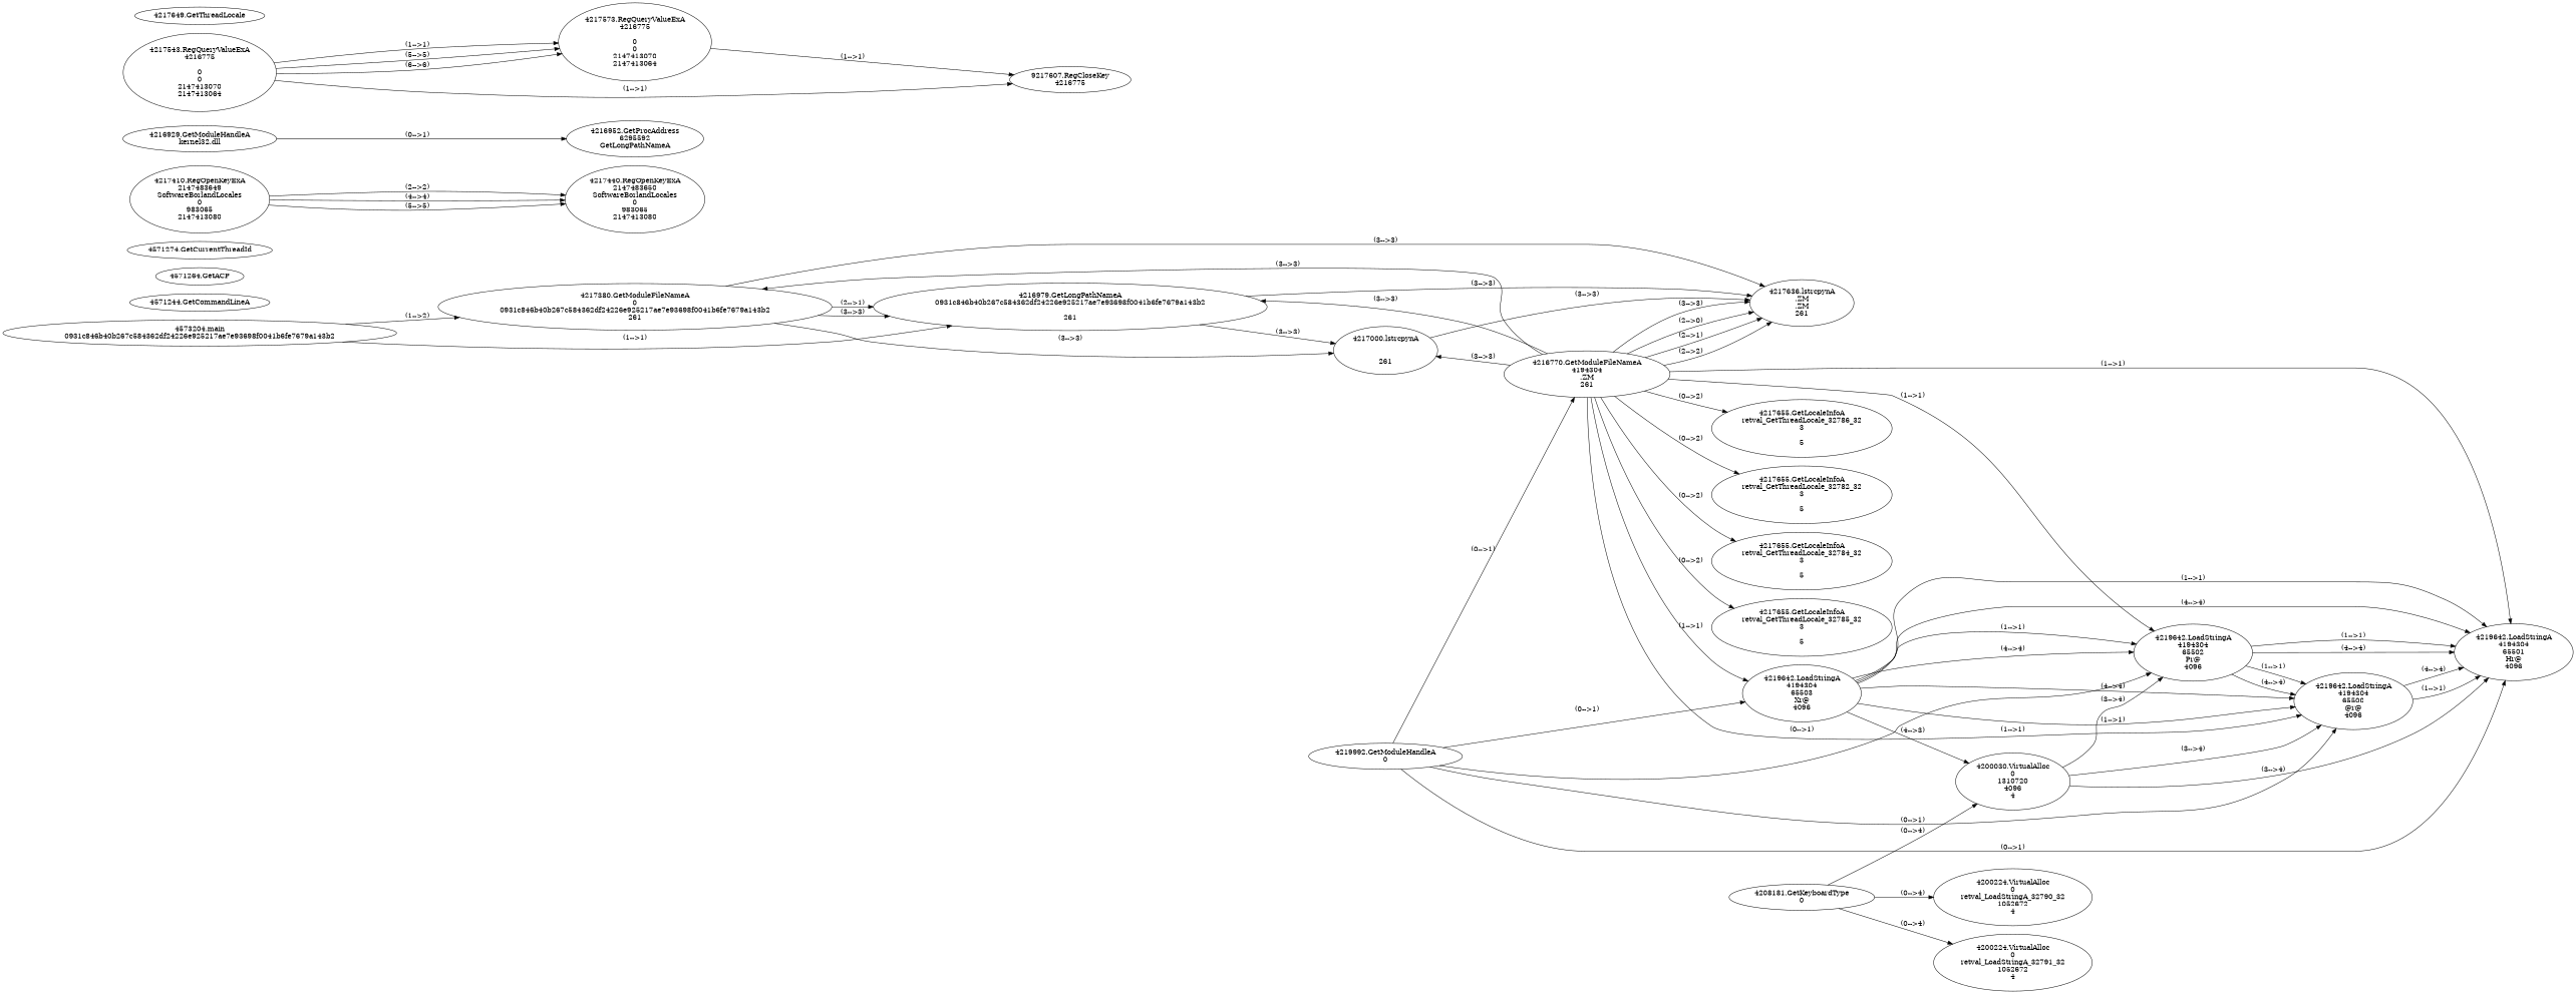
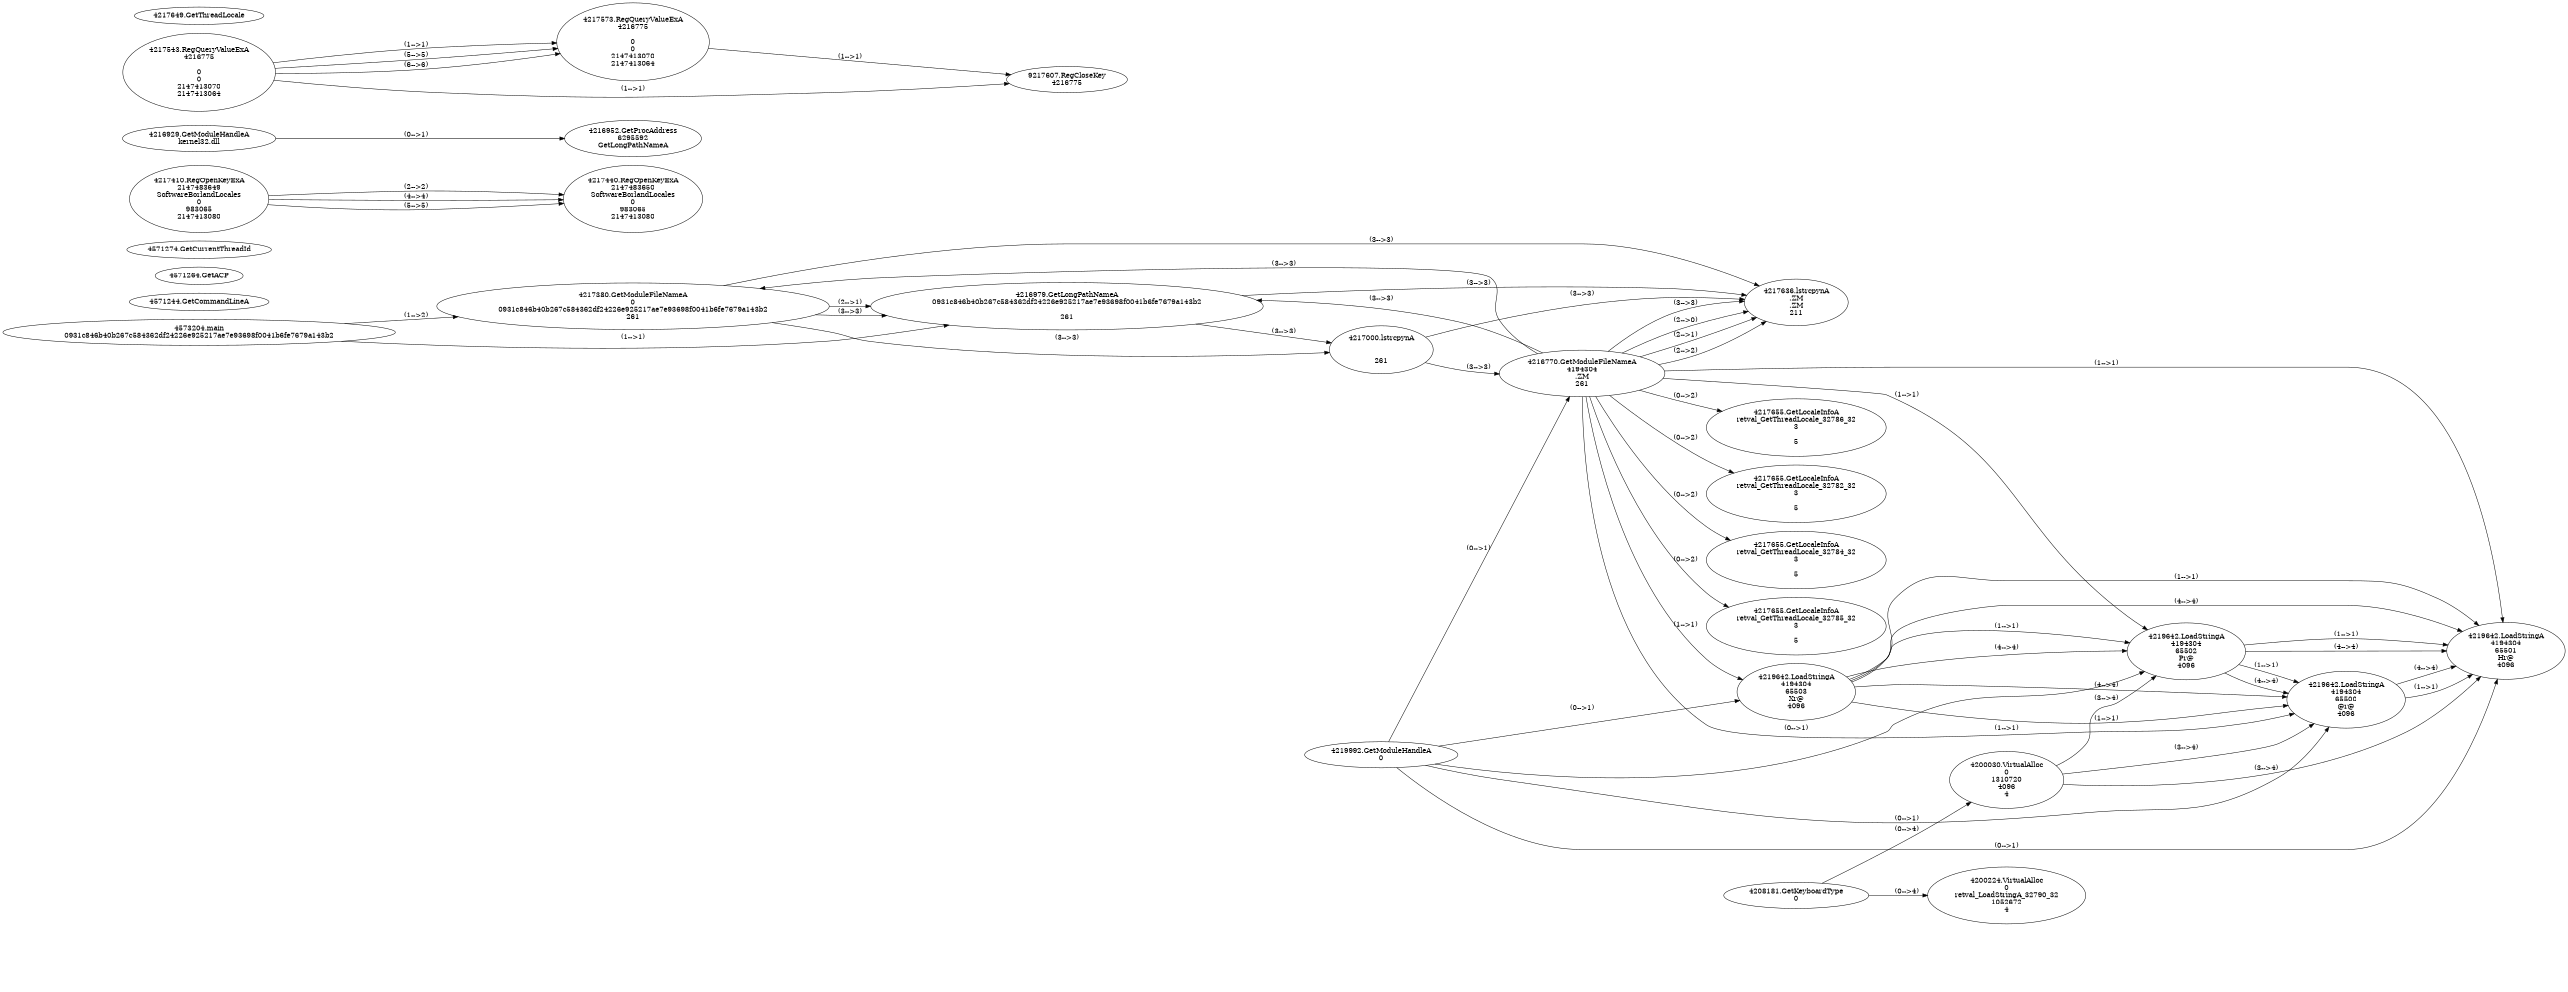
  digraph {
    rankdir=LR
    n1 [label="4573204.main\n0931c846b40b267c584362df24226e925217ae7e93698f0041b6fe7679a143b2"]
    n2 [label="4217380.GetModuleFileNameA\n0\n0931c846b40b267c584362df24226e925217ae7e93698f0041b6fe7679a143b2\n261"]
    n3 [label="4216979.GetLongPathNameA\n0931c846b40b267c584362df24226e925217ae7e93698f0041b6fe7679a143b2\n\n261"]
    n4 [label="4217000.lstrcpynA\n\n\n261"]
-   n5 [label="4217636.lstrcpynA\n.ZM\n.ZM\n261"]
+   n5 [label="4217636.lstrcpynA\n.ZM\n.ZM\n211"]
    n6 [label="4219992.GetModuleHandleA\n0"]
    n7 [label="4216770.GetModuleFileNameA\n4194304\n.ZM\n261"]
    n8 [label="4219642.LoadStringA\n4194304\n65503\nXr@\n4096"]
    n9 [label="4219642.LoadStringA\n4194304\n65502\nPr@\n4096"]
    n10 [label="4219642.LoadStringA\n4194304\n65500\n@r@\n4096"]
    n11 [label="4219642.LoadStringA\n4194304\n65501\nHr@\n4096"]
    n12 [label="4217655.GetLocaleInfoA\nretval_GetThreadLocale_32786_32\n3\n\n5"]
    n13 [label="4217655.GetLocaleInfoA\nretval_GetThreadLocale_32782_32\n3\n\n5"]
    n14 [label="4217655.GetLocaleInfoA\nretval_GetThreadLocale_32784_32\n3\n\n5"]
    n15 [label="4217655.GetLocaleInfoA\nretval_GetThreadLocale_32785_32\n3\n\n5"]
    n16 [label="4200030.VirtualAlloc\n0\n1310720\n4096\n4"]
    n17 [label="4208181.GetKeyboardType\n0"]
    n18 [label="4200224.VirtualAlloc\n0\nretval_LoadStringA_32790_32\n1052672\n4"]
-   n19 [label="4200224.VirtualAlloc\n0\nretval_LoadStringA_32791_32\n1052672\n4"]
    n20 [label="4571244.GetCommandLineA\n"]
    n21 [label="4571264.GetACP\n"]
    n22 [label="4571274.GetCurrentThreadId\n"]
    n23 [label="4217410.RegOpenKeyExA\n2147483649\nSoftware\Borland\Locales\n0\n983065\n2147413080"]
    n24 [label="4217440.RegOpenKeyExA\n2147483650\nSoftware\Borland\Locales\n0\n983065\n2147413080"]
    n25 [label="4216929.GetModuleHandleA\nkernel32.dll"]
    n26 [label="4216952.GetProcAddress\n6295592\nGetLongPathNameA"]
    n27 [label="4217543.RegQueryValueExA\n4216775\n\n0\n0\n2147413070\n2147413064"]
    n28 [label="4217573.RegQueryValueExA\n4216775\n\n0\n0\n2147413070\n2147413064"]
    n29 [label="9217607.RegCloseKey\n4216775"]
    n30 [label="4217649.GetThreadLocale\n"]
    n1 -> n2 [label="(1-->2)"]
    n1 -> n3 [label="(1-->1)"]
    n2 -> n3 [label="(2-->1)"]
    n2 -> n3 [label="(3-->3)"]
    n2 -> n4 [label="(3-->3)"]
    n2 -> n5 [label="(3-->3)"]
    n3 -> n4 [label="(3-->3)"]
    n3 -> n5 [label="(3-->3)"]
    n4 -> n5 [label="(3-->3)"]
    n6 -> n7 [label="(0-->1)"]
    n6 -> n8 [label="(0-->1)"]
    n6 -> n9 [label="(0-->1)"]
    n6 -> n10 [label="(0-->1)"]
    n6 -> n11 [label="(0-->1)"]
    n7 -> n2 [label="(3-->3)"]
    n7 -> n3 [label="(3-->3)"]
-   n7 -> n4 [label="(3-->3)"]
+   n4 -> n7 [label="(3-->3)"]
    n7 -> n5 [label="(2-->1)"]
    n7 -> n5 [label="(2-->2)"]
    n7 -> n5 [label="(3-->3)"]
    n7 -> n5 [label="(2-->0)"]
    n7 -> n8 [label="(1-->1)"]
    n7 -> n9 [label="(1-->1)"]
    n7 -> n10 [label="(1-->1)"]
    n7 -> n11 [label="(1-->1)"]
    n7 -> n12 [label="(0-->2)"]
    n7 -> n13 [label="(0-->2)"]
    n7 -> n14 [label="(0-->2)"]
    n7 -> n15 [label="(0-->2)"]
    n8 -> n9 [label="(1-->1)"]
    n8 -> n9 [label="(4-->4)"]
    n8 -> n10 [label="(1-->1)"]
    n8 -> n10 [label="(4-->4)"]
    n8 -> n11 [label="(1-->1)"]
    n8 -> n11 [label="(4-->4)"]
-   n8 -> n16 [label="(4-->3)"]
    n9 -> n10 [label="(1-->1)"]
    n9 -> n10 [label="(4-->4)"]
    n9 -> n11 [label="(1-->1)"]
    n9 -> n11 [label="(4-->4)"]
    n10 -> n11 [label="(1-->1)"]
    n10 -> n11 [label="(4-->4)"]
    n16 -> n9 [label="(3-->4)"]
    n16 -> n10 [label="(3-->4)"]
    n16 -> n11 [label="(3-->4)"]
    n17 -> n16 [label="(0-->4)"]
    n17 -> n18 [label="(0-->4)"]
-   n17 -> n19 [label="(0-->4)"]
    n23 -> n24 [label="(2-->2)"]
    n23 -> n24 [label="(4-->4)"]
    n23 -> n24 [label="(5-->5)"]
    n25 -> n26 [label="(0-->1)"]
    n27 -> n28 [label="(1-->1)"]
    n27 -> n28 [label="(5-->5)"]
    n27 -> n28 [label="(6-->6)"]
    n27 -> n29 [label="(1-->1)"]
    n28 -> n29 [label="(1-->1)"]
  }
